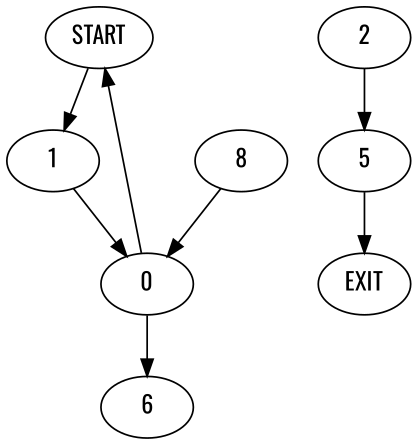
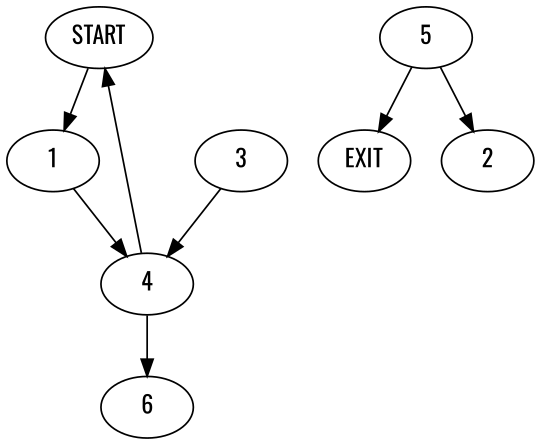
  digraph {
    fontname=Oswald
    node [fontname=Oswald]
    edge [fontname=Oswald]
    n1 [label=START]
    1
-   4 [label=0]
+   4
    n4 [label=EXIT]
    2
    5
-   3 [label=8]
+   3
    6
    n1 -> 1
    1 -> 4
    4 -> n1
    4 -> 6
-   2 -> 5
+   5 -> 2
    5 -> n4
    3 -> 4
  }
